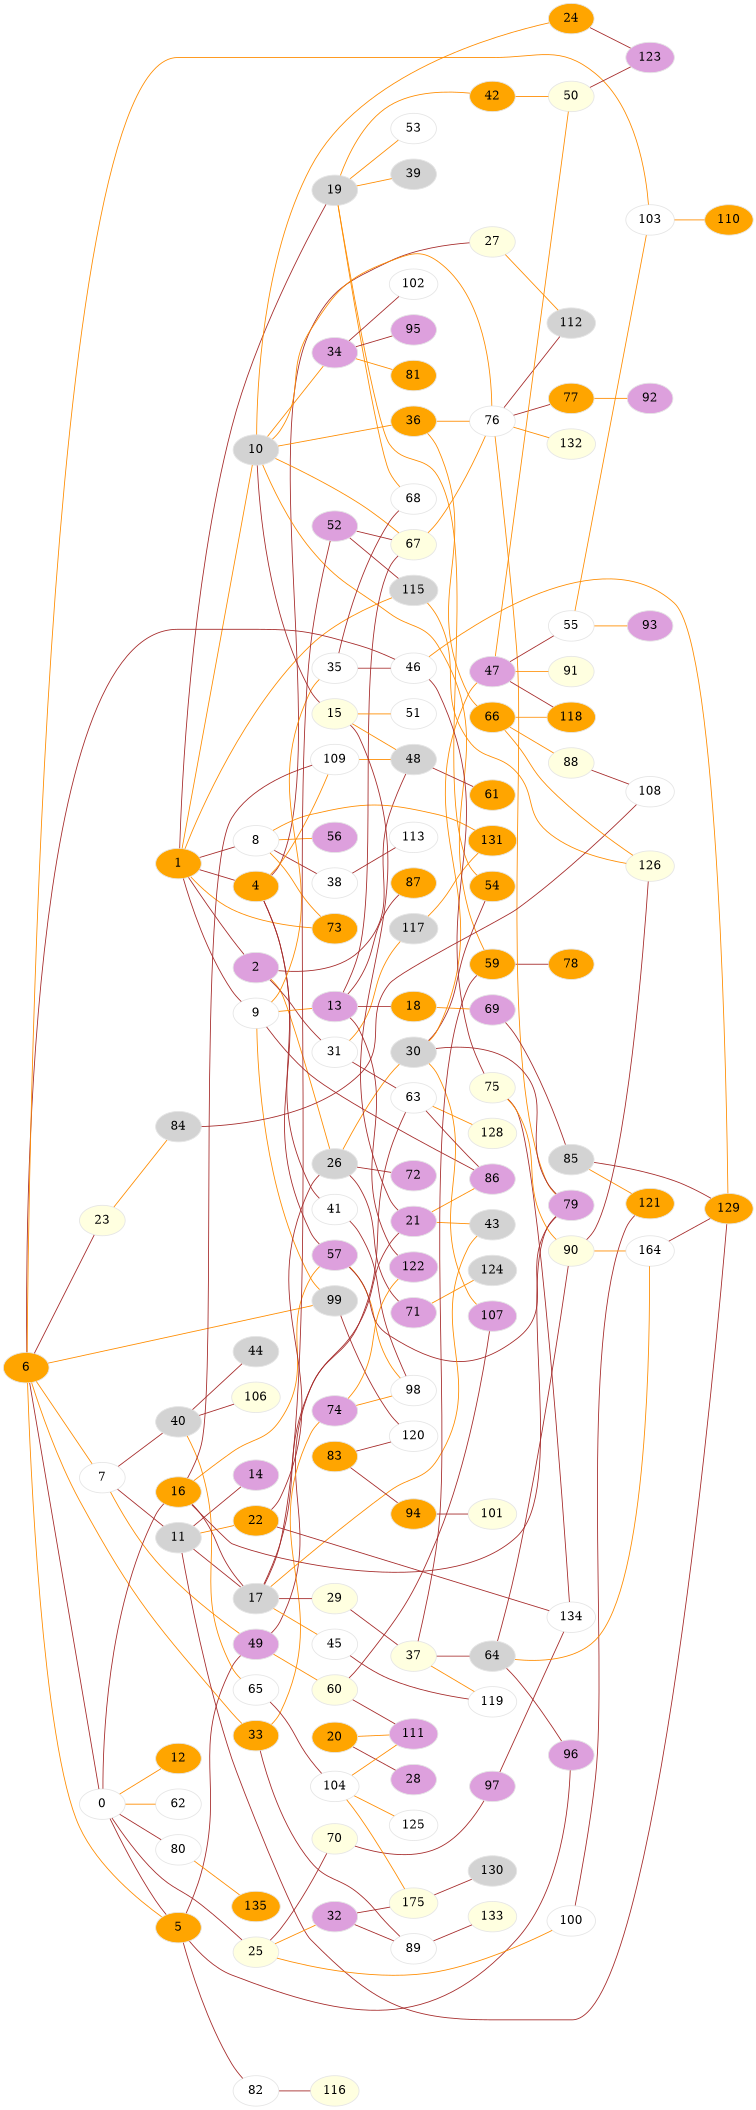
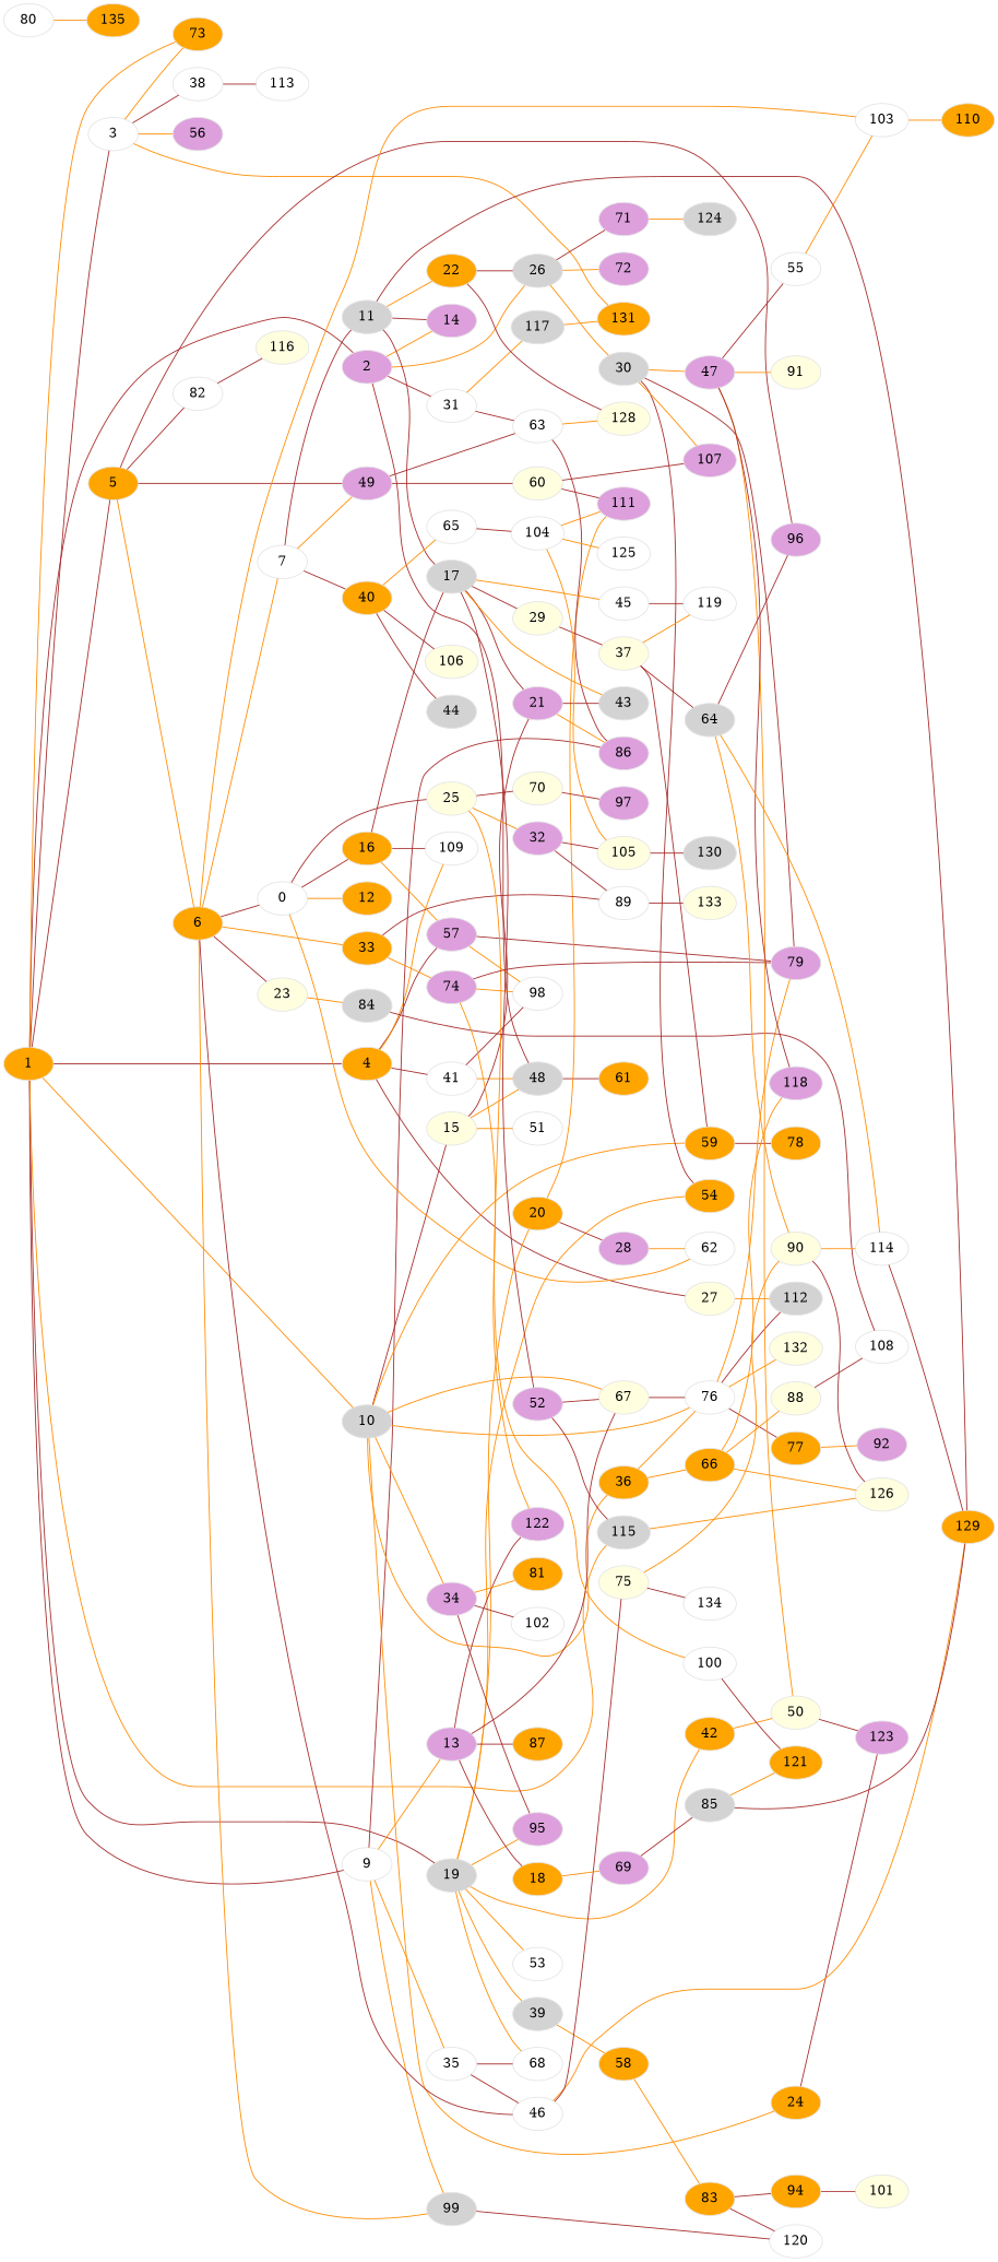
  graph {
    rankdir=LR
    node [color=gray90 fillcolor=white style=filled]
    edge [color=brown]
    1 [fillcolor=orange]
    2 [fillcolor=plum]
-   3 [label=8]
+   3
    4 [fillcolor=orange]
    5 [fillcolor=orange]
    9
    10 [fillcolor=lightgrey]
    19 [fillcolor=lightgrey]
    73 [fillcolor=orange]
    115 [fillcolor=lightgrey]
    14 [fillcolor=plum]
    26 [fillcolor=lightgrey]
    31
    48 [fillcolor=lightgrey]
    38
    56 [fillcolor=plum]
    131 [fillcolor=orange]
    27 [fillcolor=lightyellow]
    41
    57 [fillcolor=plum]
    109
    6 [fillcolor=orange]
    49 [fillcolor=plum]
    82
    96 [fillcolor=plum]
    99 [fillcolor=lightgrey]
    13 [fillcolor=plum]
    35
    86 [fillcolor=plum]
    15 [fillcolor=lightyellow]
    24 [fillcolor=orange]
    34 [fillcolor=plum]
    36 [fillcolor=orange]
    59 [fillcolor=orange]
    67 [fillcolor=lightyellow]
    76
    20 [fillcolor=orange]
    39 [fillcolor=lightgrey]
    42 [fillcolor=orange]
    53
    54 [fillcolor=orange]
    68
    95 [fillcolor=plum]
    126 [fillcolor=lightyellow]
    30 [fillcolor=lightgrey]
    71 [fillcolor=plum]
    72 [fillcolor=plum]
    63
    117 [fillcolor=lightgrey]
    61 [fillcolor=orange]
    113
    112 [fillcolor=lightgrey]
    98
    79 [fillcolor=plum]
    7
    n56 [label=0]
    23 [fillcolor=lightyellow]
    33 [fillcolor=orange]
    46
    103
    60 [fillcolor=lightyellow]
    116 [fillcolor=lightyellow]
    11 [fillcolor=lightgrey]
-   40 [fillcolor=lightgrey]
+   40 [fillcolor=orange]
    12 [fillcolor=orange]
    16 [fillcolor=orange]
    25 [fillcolor=lightyellow]
    62
    80
    84 [fillcolor=lightgrey]
    89
    74 [fillcolor=plum]
    129 [fillcolor=orange]
    75 [fillcolor=lightyellow]
    120
    110 [fillcolor=orange]
    17 [fillcolor=lightgrey]
    22 [fillcolor=orange]
    44 [fillcolor=lightgrey]
    65
    106 [fillcolor=lightyellow]
    32 [fillcolor=plum]
    70 [fillcolor=lightyellow]
    100
    135 [fillcolor=orange]
    18 [fillcolor=orange]
    87 [fillcolor=orange]
    122 [fillcolor=plum]
    21 [fillcolor=plum]
    51
    123 [fillcolor=plum]
    81 [fillcolor=orange]
    102
    66 [fillcolor=orange]
    78 [fillcolor=orange]
    77 [fillcolor=orange]
    132 [fillcolor=lightyellow]
    29 [fillcolor=lightyellow]
    43 [fillcolor=lightgrey]
    45
    52 [fillcolor=plum]
    134
    69 [fillcolor=plum]
    37 [fillcolor=lightyellow]
    119
    85 [fillcolor=lightgrey]
    28 [fillcolor=plum]
    111 [fillcolor=plum]
+   58 [fillcolor=orange]
    50 [fillcolor=lightyellow]
    108
-   105 [fillcolor=lightyellow label=175]
+   105 [fillcolor=lightyellow]
    97 [fillcolor=plum]
    121 [fillcolor=orange]
    47 [fillcolor=plum]
    107 [fillcolor=plum]
    124 [fillcolor=lightgrey]
    64 [fillcolor=lightgrey]
    55
    91 [fillcolor=lightyellow]
-   118 [fillcolor=orange]
+   118 [fillcolor=plum]
    128 [fillcolor=lightyellow]
    133 [fillcolor=lightyellow]
    130 [fillcolor=lightgrey]
    88 [fillcolor=lightyellow]
    90 [fillcolor=lightyellow]
-   114 [label=164]
+   114
    83 [fillcolor=orange]
    104
-   93 [fillcolor=plum]
    94 [fillcolor=orange]
    125
    92 [fillcolor=plum]
    101 [fillcolor=lightyellow]
    1 -- 2
    1 -- 3
    1 -- 4
-   n56 -- 5
+   1 -- 5
    1 -- 9
    1 -- 10 [color=darkorange]
    1 -- 19
    1 -- 73 [color=darkorange]
    1 -- 115 [color=darkorange]
+   2 -- 14 [color=darkorange]
    2 -- 26 [color=darkorange]
    2 -- 31
    2 -- 48
    3 -- 73 [color=darkorange]
    3 -- 38
    3 -- 56 [color=darkorange]
    3 -- 131 [color=darkorange]
    4 -- 27
    4 -- 41
    4 -- 57
    4 -- 109 [color=darkorange]
    5 -- 6 [color=darkorange]
    5 -- 49
    5 -- 82
    5 -- 96
    9 -- 99 [color=darkorange]
    9 -- 13 [color=darkorange]
    9 -- 35 [color=darkorange]
    9 -- 86
    10 -- 15
    10 -- 24 [color=darkorange]
    10 -- 34 [color=darkorange]
    10 -- 36 [color=darkorange]
    10 -- 59 [color=darkorange]
    10 -- 67 [color=darkorange]
    10 -- 76 [color=darkorange]
+   19 -- 20 [color=darkorange]
    19 -- 39 [color=darkorange]
    19 -- 42 [color=darkorange]
    19 -- 53 [color=darkorange]
    19 -- 54 [color=darkorange]
    19 -- 68 [color=darkorange]
+   19 -- 95 [color=darkorange]
    115 -- 126 [color=darkorange]
    26 -- 30 [color=darkorange]
    26 -- 71
-   26 -- 72
+   26 -- 72 [color=darkorange]
    31 -- 63
    31 -- 117 [color=darkorange]
    48 -- 61
    38 -- 113
    27 -- 112 [color=darkorange]
-   109 -- 48 [color=darkorange]
+   41 -- 48 [color=darkorange]
    41 -- 98
    57 -- 98 [color=darkorange]
    57 -- 79
    6 -- 99 [color=darkorange]
    6 -- 7 [color=darkorange]
    6 -- n56
    6 -- 23
    6 -- 33 [color=darkorange]
    6 -- 46
    6 -- 103 [color=darkorange]
    49 -- 63
-   49 -- 60 [color=darkorange]
+   49 -- 60
    82 -- 116
    99 -- 120
    13 -- 67
    13 -- 18
    13 -- 87
    13 -- 122
    35 -- 68
    35 -- 46
    15 -- 48 [color=darkorange]
    15 -- 21
    15 -- 51 [color=darkorange]
    24 -- 123
    34 -- 95
    34 -- 81 [color=darkorange]
    34 -- 102
    36 -- 76 [color=darkorange]
    36 -- 66 [color=darkorange]
    59 -- 78
-   67 -- 76 [color=darkorange]
+   67 -- 76
    76 -- 112
    76 -- 79 [color=darkorange]
    76 -- 77
    76 -- 132 [color=darkorange]
    20 -- 28
    20 -- 111 [color=darkorange]
+   39 -- 58 [color=darkorange]
    42 -- 50 [color=darkorange]
    30 -- 54
    30 -- 79
    30 -- 47 [color=darkorange]
    30 -- 107 [color=darkorange]
    71 -- 124 [color=darkorange]
    63 -- 86
    63 -- 128 [color=darkorange]
    117 -- 131 [color=darkorange]
    7 -- 49 [color=darkorange]
    7 -- 11
    7 -- 40
    n56 -- 12 [color=darkorange]
    n56 -- 16
    n56 -- 25
    n56 -- 62 [color=darkorange]
-   n56 -- 80
    23 -- 84 [color=darkorange]
    33 -- 89
    33 -- 74 [color=darkorange]
    46 -- 129 [color=darkorange]
    46 -- 75
    103 -- 110 [color=darkorange]
    60 -- 111
    60 -- 107
    11 -- 14
    11 -- 129
    11 -- 17
    11 -- 22 [color=darkorange]
    40 -- 44
    40 -- 65 [color=darkorange]
    40 -- 106
    16 -- 57 [color=darkorange]
    16 -- 109
    16 -- 17
    25 -- 32 [color=darkorange]
    25 -- 70
    25 -- 100 [color=darkorange]
    80 -- 135 [color=darkorange]
    84 -- 108
    89 -- 133
    74 -- 98 [color=darkorange]
-   16 -- 79
+   74 -- 79
    74 -- 122 [color=darkorange]
    75 -- 134
    75 -- 90 [color=darkorange]
    17 -- 21
    17 -- 29
    17 -- 43 [color=darkorange]
    17 -- 45 [color=darkorange]
    17 -- 52
    22 -- 26
-   22 -- 134
+   22 -- 128
    65 -- 104
    32 -- 89
    32 -- 105
    70 -- 97
    100 -- 121
    18 -- 69 [color=darkorange]
    21 -- 86 [color=darkorange]
-   21 -- 43 [color=darkorange]
+   21 -- 43
    66 -- 126 [color=darkorange]
    66 -- 118 [color=darkorange]
    66 -- 88 [color=darkorange]
    77 -- 92 [color=darkorange]
    29 -- 37
    45 -- 119
    52 -- 115
    52 -- 67
    69 -- 85
    37 -- 59
    37 -- 119 [color=darkorange]
    37 -- 64
    85 -- 129
    85 -- 121 [color=darkorange]
+   28 -- 62 [color=darkorange]
+   58 -- 83 [color=darkorange]
    50 -- 123
    105 -- 130
-   97 -- 134
    47 -- 50 [color=darkorange]
    47 -- 55
    47 -- 91 [color=darkorange]
    47 -- 118
    64 -- 96
-   64 -- 90
+   64 -- 90 [color=darkorange]
    64 -- 114 [color=darkorange]
    55 -- 103 [color=darkorange]
-   55 -- 93 [color=darkorange]
    88 -- 108
    90 -- 126
    90 -- 114 [color=darkorange]
    114 -- 129
    83 -- 120
    83 -- 94
    104 -- 111 [color=darkorange]
    104 -- 105 [color=darkorange]
    104 -- 125 [color=darkorange]
    94 -- 101
  }
